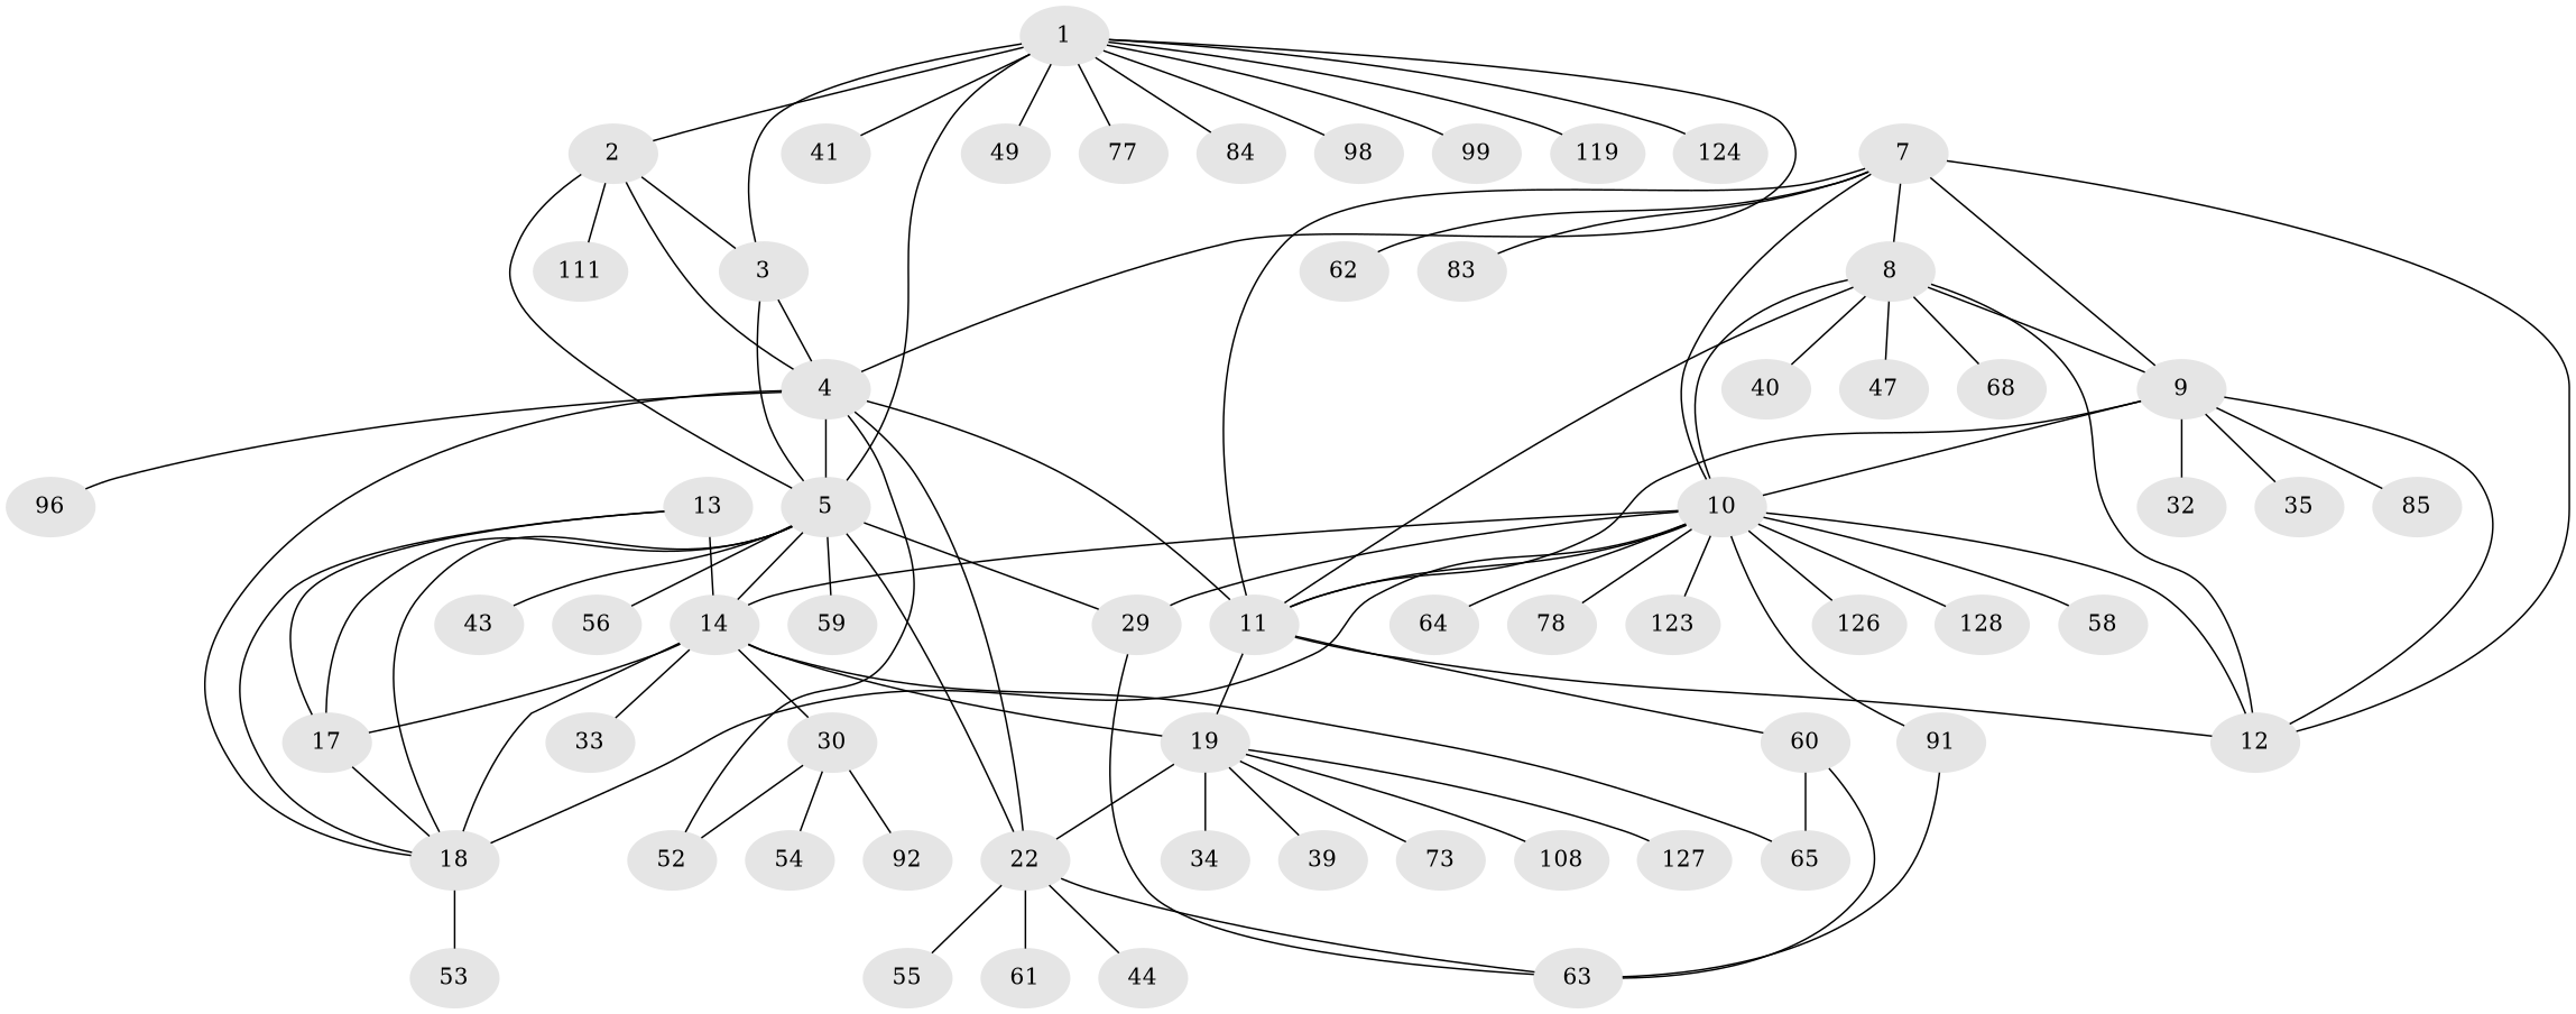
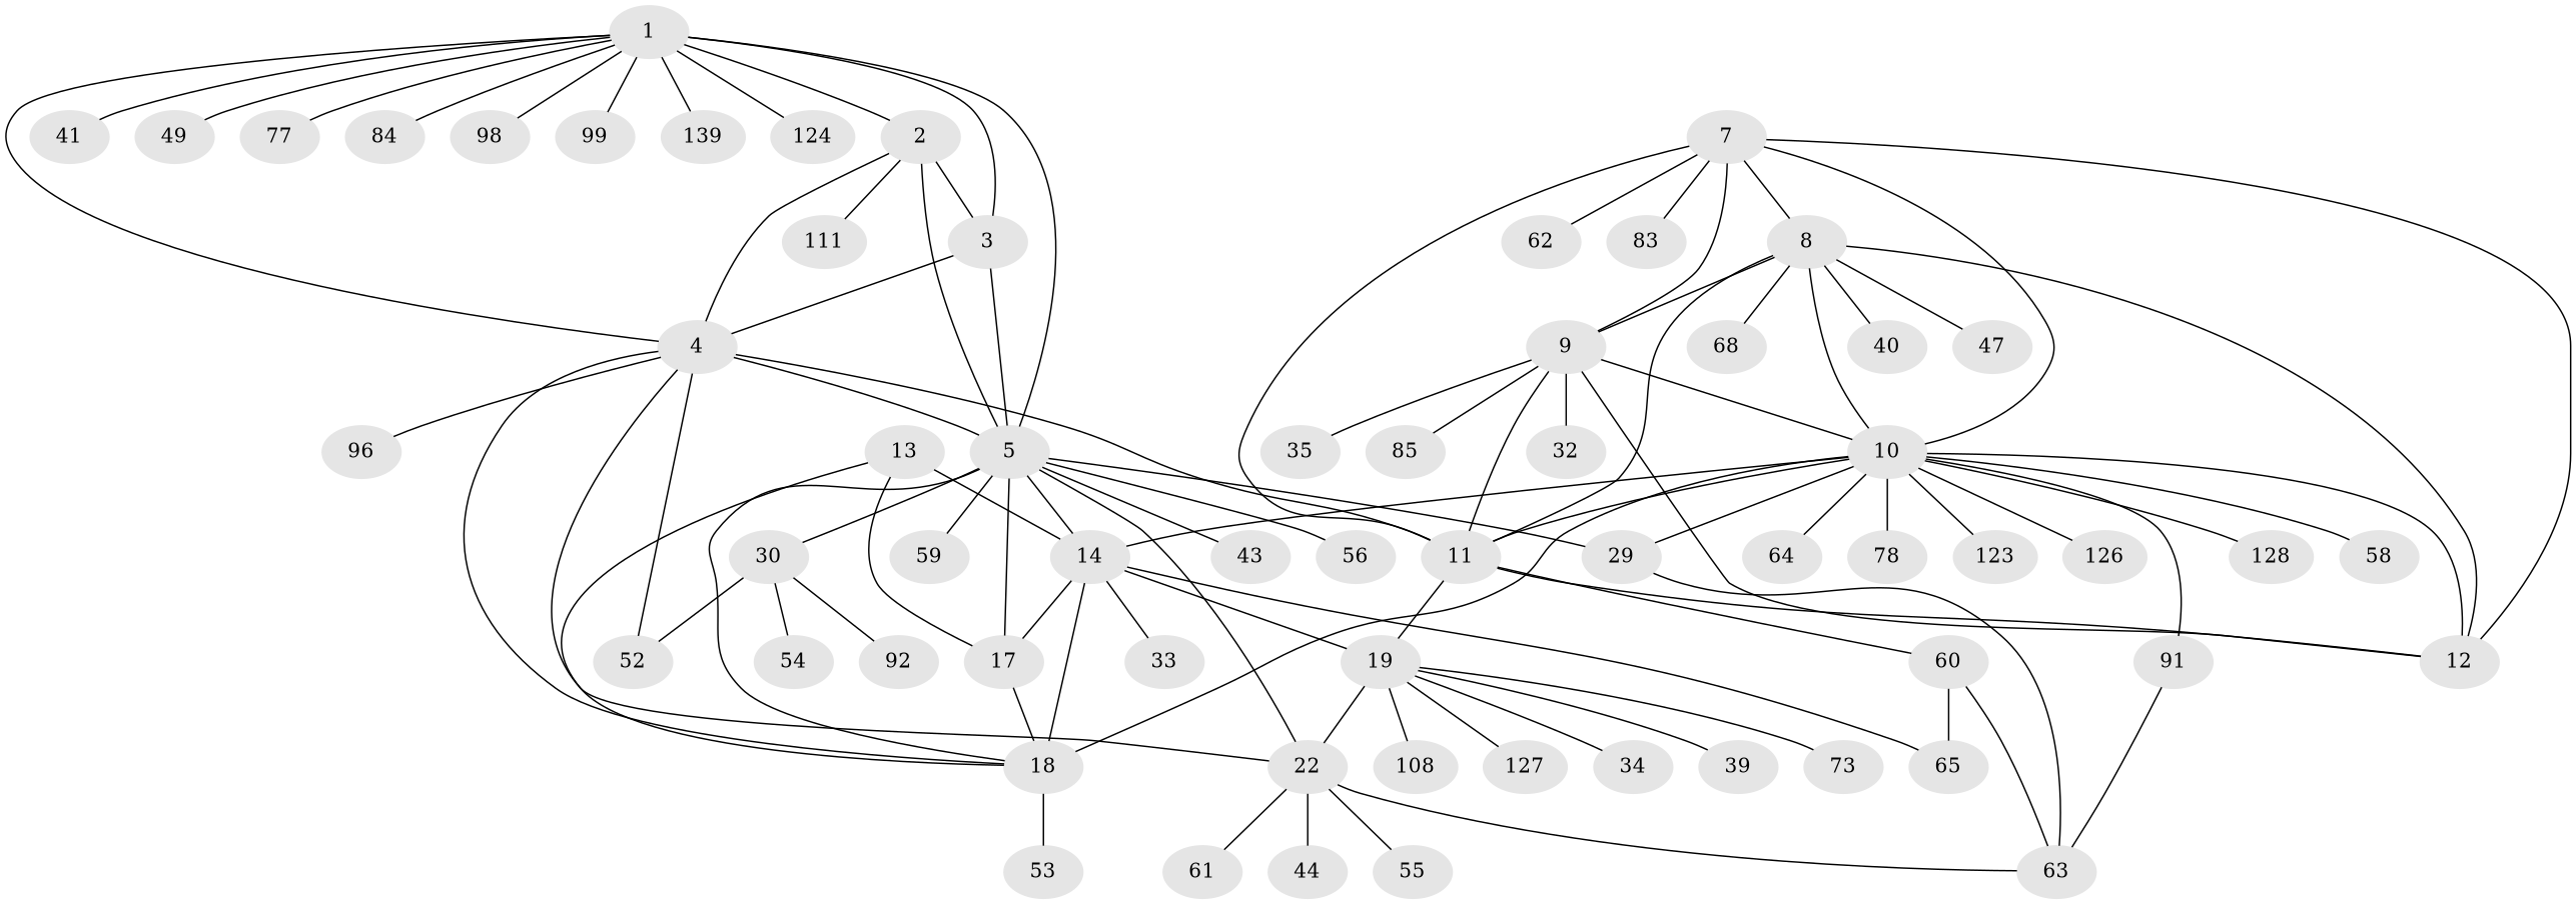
  graph {
    node [color=gray90 style=filled]
    1
    2
    3
    4
    5 [super="+70+95+6+25"]
    41
    49
    77 [super="+103"]
    84
    98 [super="+105"]
    99
-   119
+   119 [label=139]
    124
    111
    11
    18 [super="+93+64"]
    22 [super="+24+23"]
    52 [super="+57"]
    96
    14 [super="+15+16"]
    17
    29 [super="+45+82+72"]
    30
    43
    56 [super="+106"]
    59
    12 [super="+90+38"]
    19 [super="+20"]
    60 [super="+74+112"]
    53
    44 [super="+87"]
    55
    61
    63
    33 [super="+50"]
    65
    54
    92 [super="+116"]
    7
    8
    9
    10
    62
    83
    40
    47
    68
    32
    35
    85
    n51 [label=91]
    58
    n53 [label=64]
    78
    123
    126
    128
    34
    39
    73
    108
    127
    13
    1 -- 2
    1 -- 3
    1 -- 4
    1 -- 5 [weight=3]
    1 -- 41
    1 -- 49
    1 -- 77
    1 -- 84
    1 -- 98
    1 -- 99
    1 -- 119
    1 -- 124
    2 -- 3
    2 -- 4
    2 -- 5 [weight=2]
    2 -- 111
    3 -- 4
    3 -- 5 [weight=2]
    4 -- 5 [weight=2]
    4 -- 11
    4 -- 18
    4 -- 22
    4 -- 52
    4 -- 96
    5 -- 18
    5 -- 22
    5 -- 14
    5 -- 17
    5 -- 29 [weight=4]
-   14 -- 30 [weight=4]
+   5 -- 30 [weight=4]
    5 -- 43
    5 -- 56
    5 -- 59
    11 -- 12
    11 -- 19
    11 -- 60
    18 -- 53
    22 -- 44
    22 -- 55
    22 -- 61
    22 -- 63
    14 -- 18 [weight=3]
    14 -- 17 [weight=3]
    14 -- 19
    14 -- 33
    14 -- 65
    17 -- 18
    29 -- 63
    30 -- 52
    30 -- 54
    30 -- 92
    19 -- 22 [weight=9]
    19 -- 34
    19 -- 39
    19 -- 73
    19 -- 108
    19 -- 127
    60 -- 63
    60 -- 65
    7 -- 11
    7 -- 12
    7 -- 8
    7 -- 9
    7 -- 10
    7 -- 62
    7 -- 83
    8 -- 11
    8 -- 12
    8 -- 9
    8 -- 10
    8 -- 40
    8 -- 47
    8 -- 68
    9 -- 11
    9 -- 12
    9 -- 10
    9 -- 32
    9 -- 35
    9 -- 85
    10 -- 11
    10 -- 18
    10 -- 14
    10 -- 29
    10 -- 12
    10 -- n51
    10 -- 58
    10 -- n53
    10 -- 78
    10 -- 123
    10 -- 126
    10 -- 128
    n51 -- 63
    13 -- 18
    13 -- 14 [weight=3]
    13 -- 17
  }
